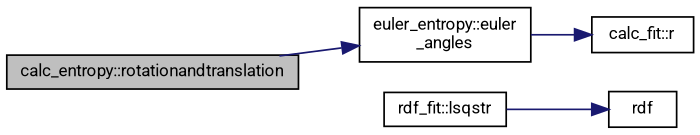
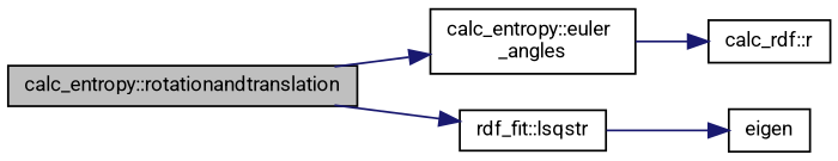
  digraph {
    fontname=Roboto
    rankdir=LR
    node [color=black fillcolor=white fontname=Roboto fontsize=10 shape=record style=filled]
    edge [color=midnightblue fontname=Roboto fontsize=10 labelfontname=Helvetica labelfontsize=10 style=solid]
    n1 [fillcolor=grey75 fontcolor=black height=0.2 label="calc_entropy::rotationandtranslation" width=0.4]
-   n2 [height=0.2 label="euler_entropy::euler\l_angles" width=0.4]
+   n2 [height=0.2 label="calc_entropy::euler\l_angles" width=0.4]
    n3 [height=0.2 label="rdf_fit::lsqstr" width=0.4]
-   n4 [height=0.2 label="calc_fit::r" width=0.4]
-   n5 [height=0.2 label=rdf width=0.4]
+   n4 [height=0.2 label="calc_rdf::r" width=0.4]
+   n5 [height=0.2 label=eigen width=0.4]
    n1 -> n2
+   n1 -> n3
    n2 -> n4
    n3 -> n5
  }
